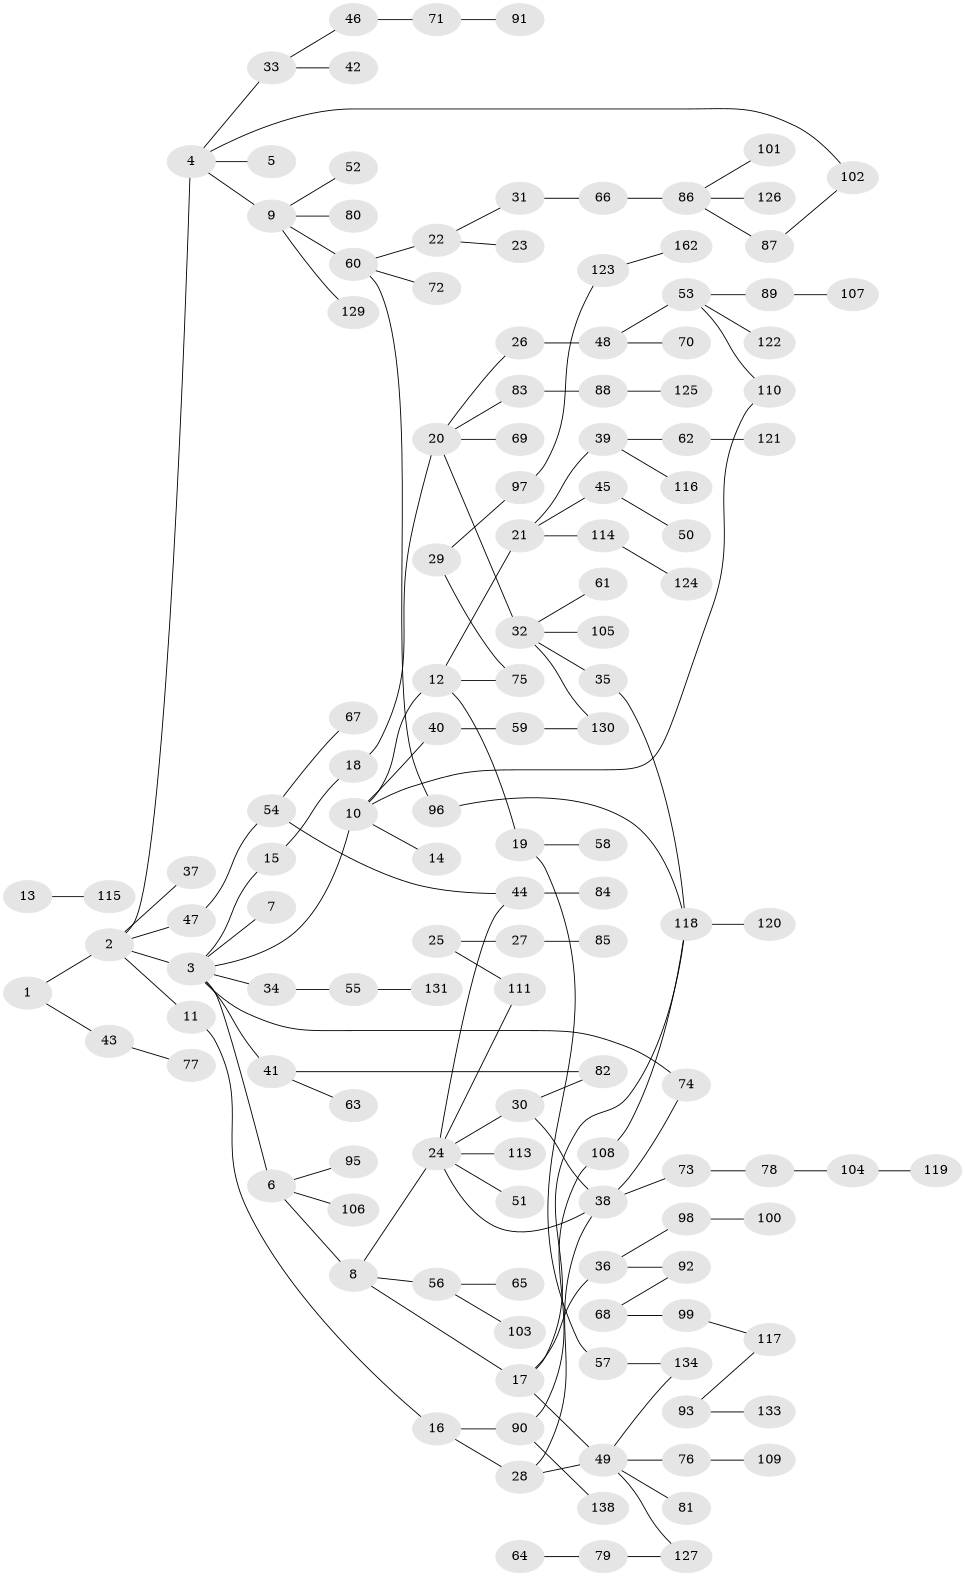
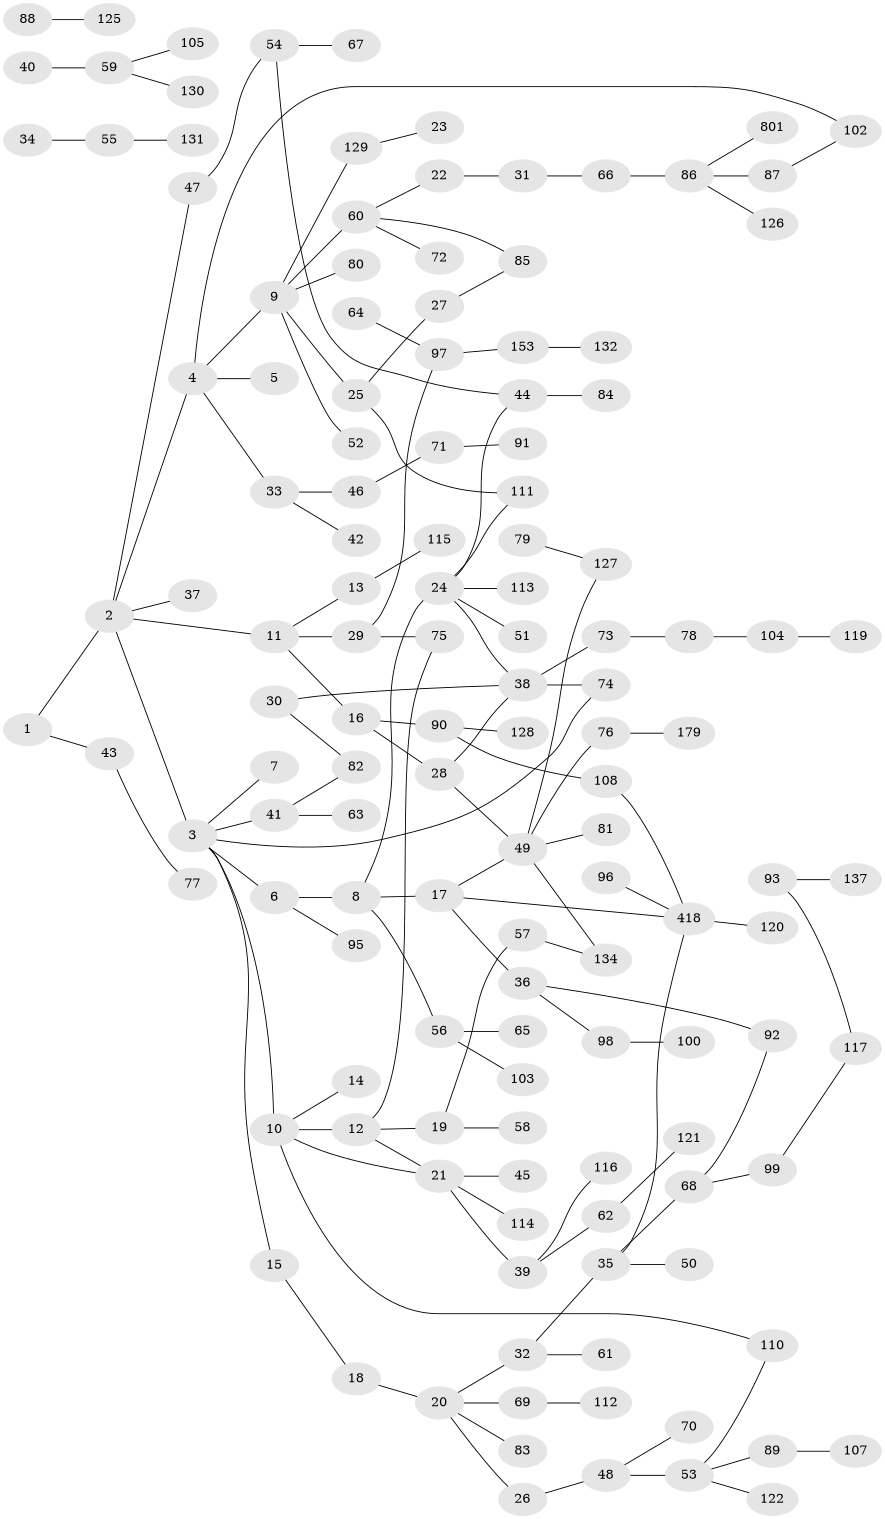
  graph {
    rankdir=LR
    node [color=gray90 style=filled]
    1
    2
    43
    3
    4
    11
    37
    47
    77
    6
    7
    10
    15
    34
    41
    74
    5
    9
    33
    102
    13
    16
    29
    54
    8
    95
-   106
    12
    14
    40
    110
    18
    55
    82
    63
    25
    52
    60
    80
    129
    42
    46
    22
    23
    31
    17
    24
    56
    36
    49
-   118
+   118 [label=418]
    30
    38
    44
    51
    111
    113
    65
    103
    27
    72
    96
    19
    21
    75
    59
    115
    28
    90
    97
    57
    58
    39
    45
    114
    20
    108
-   128 [label=138]
+   128
    92
    98
    76
    81
    127
    134
    120
    26
    32
    69
    83
    48
    35
    61
    105
    130
+   112
    88
    62
    116
    50
-   124
    66
    73
    84
    85
    53
    70
-   123
+   123 [label=153]
    64
    79
    86
    68
    71
    131
    99
    100
    78
    121
    91
    67
    89
    122
-   109
+   109 [label=179]
    107
    87
-   101
+   101 [label=801]
    126
    117
    104
    93
-   133
+   133 [label=137]
    119
    125
-   132 [label=162]
+   132
    1 -- 2
    1 -- 43
    2 -- 3
    2 -- 4
    2 -- 11
    2 -- 37
    2 -- 47
    43 -- 77
    3 -- 6
    3 -- 7
    3 -- 10
    3 -- 15
-   3 -- 34
    3 -- 41
    3 -- 74
    4 -- 5
    4 -- 9
    4 -- 33
    4 -- 102
+   11 -- 13
    11 -- 16
+   11 -- 29
    47 -- 54
    6 -- 8
    6 -- 95
-   6 -- 106
    10 -- 12
    10 -- 14
-   10 -- 40
+   10 -- 21
    10 -- 110
    15 -- 18
    34 -- 55
    41 -- 82
    41 -- 63
+   9 -- 25
    9 -- 52
    9 -- 60
    9 -- 80
    9 -- 129
    33 -- 42
    33 -- 46
    13 -- 115
    16 -- 28
    16 -- 90
    29 -- 75
    29 -- 97
    54 -- 44
    54 -- 67
    8 -- 17
    8 -- 24
    8 -- 56
    12 -- 19
    12 -- 21
    12 -- 75
    40 -- 59
    18 -- 20
    55 -- 131
    25 -- 111
    25 -- 27
    60 -- 22
    60 -- 72
-   60 -- 96
+   60 -- 85
    46 -- 71
-   22 -- 23
+   129 -- 23
    22 -- 31
    31 -- 66
    17 -- 36
    17 -- 49
    17 -- 118
-   24 -- 30
    24 -- 38
    24 -- 44
    24 -- 51
    24 -- 111
    24 -- 113
    56 -- 65
    56 -- 103
    36 -- 92
    36 -- 98
    49 -- 76
    49 -- 81
    49 -- 127
    49 -- 134
    118 -- 120
    30 -- 82
    30 -- 38
    38 -- 74
    38 -- 73
    44 -- 84
    27 -- 85
    96 -- 118
    19 -- 57
    19 -- 58
    21 -- 39
    21 -- 45
    21 -- 114
    59 -- 130
    28 -- 49
    28 -- 38
    90 -- 108
    90 -- 128
    97 -- 123
    57 -- 134
    39 -- 62
    39 -- 116
-   45 -- 50
-   114 -- 124
+   35 -- 50
    20 -- 26
    20 -- 32
    20 -- 69
    20 -- 83
    108 -- 118
    98 -- 100
    76 -- 109
    26 -- 48
    32 -- 35
    32 -- 61
-   32 -- 105
-   32 -- 130
-   83 -- 88
+   59 -- 105
+   69 -- 112
    48 -- 53
    48 -- 70
    35 -- 118
+   35 -- 68
    88 -- 125
    62 -- 121
    66 -- 86
    73 -- 78
    53 -- 110
    53 -- 89
    53 -- 122
    123 -- 132
-   64 -- 79
+   64 -- 97
    79 -- 127
    86 -- 87
    86 -- 101
    86 -- 126
    68 -- 92
    68 -- 99
    71 -- 91
    99 -- 117
    78 -- 104
    89 -- 107
    87 -- 102
    104 -- 119
    93 -- 117
    93 -- 133
  }
